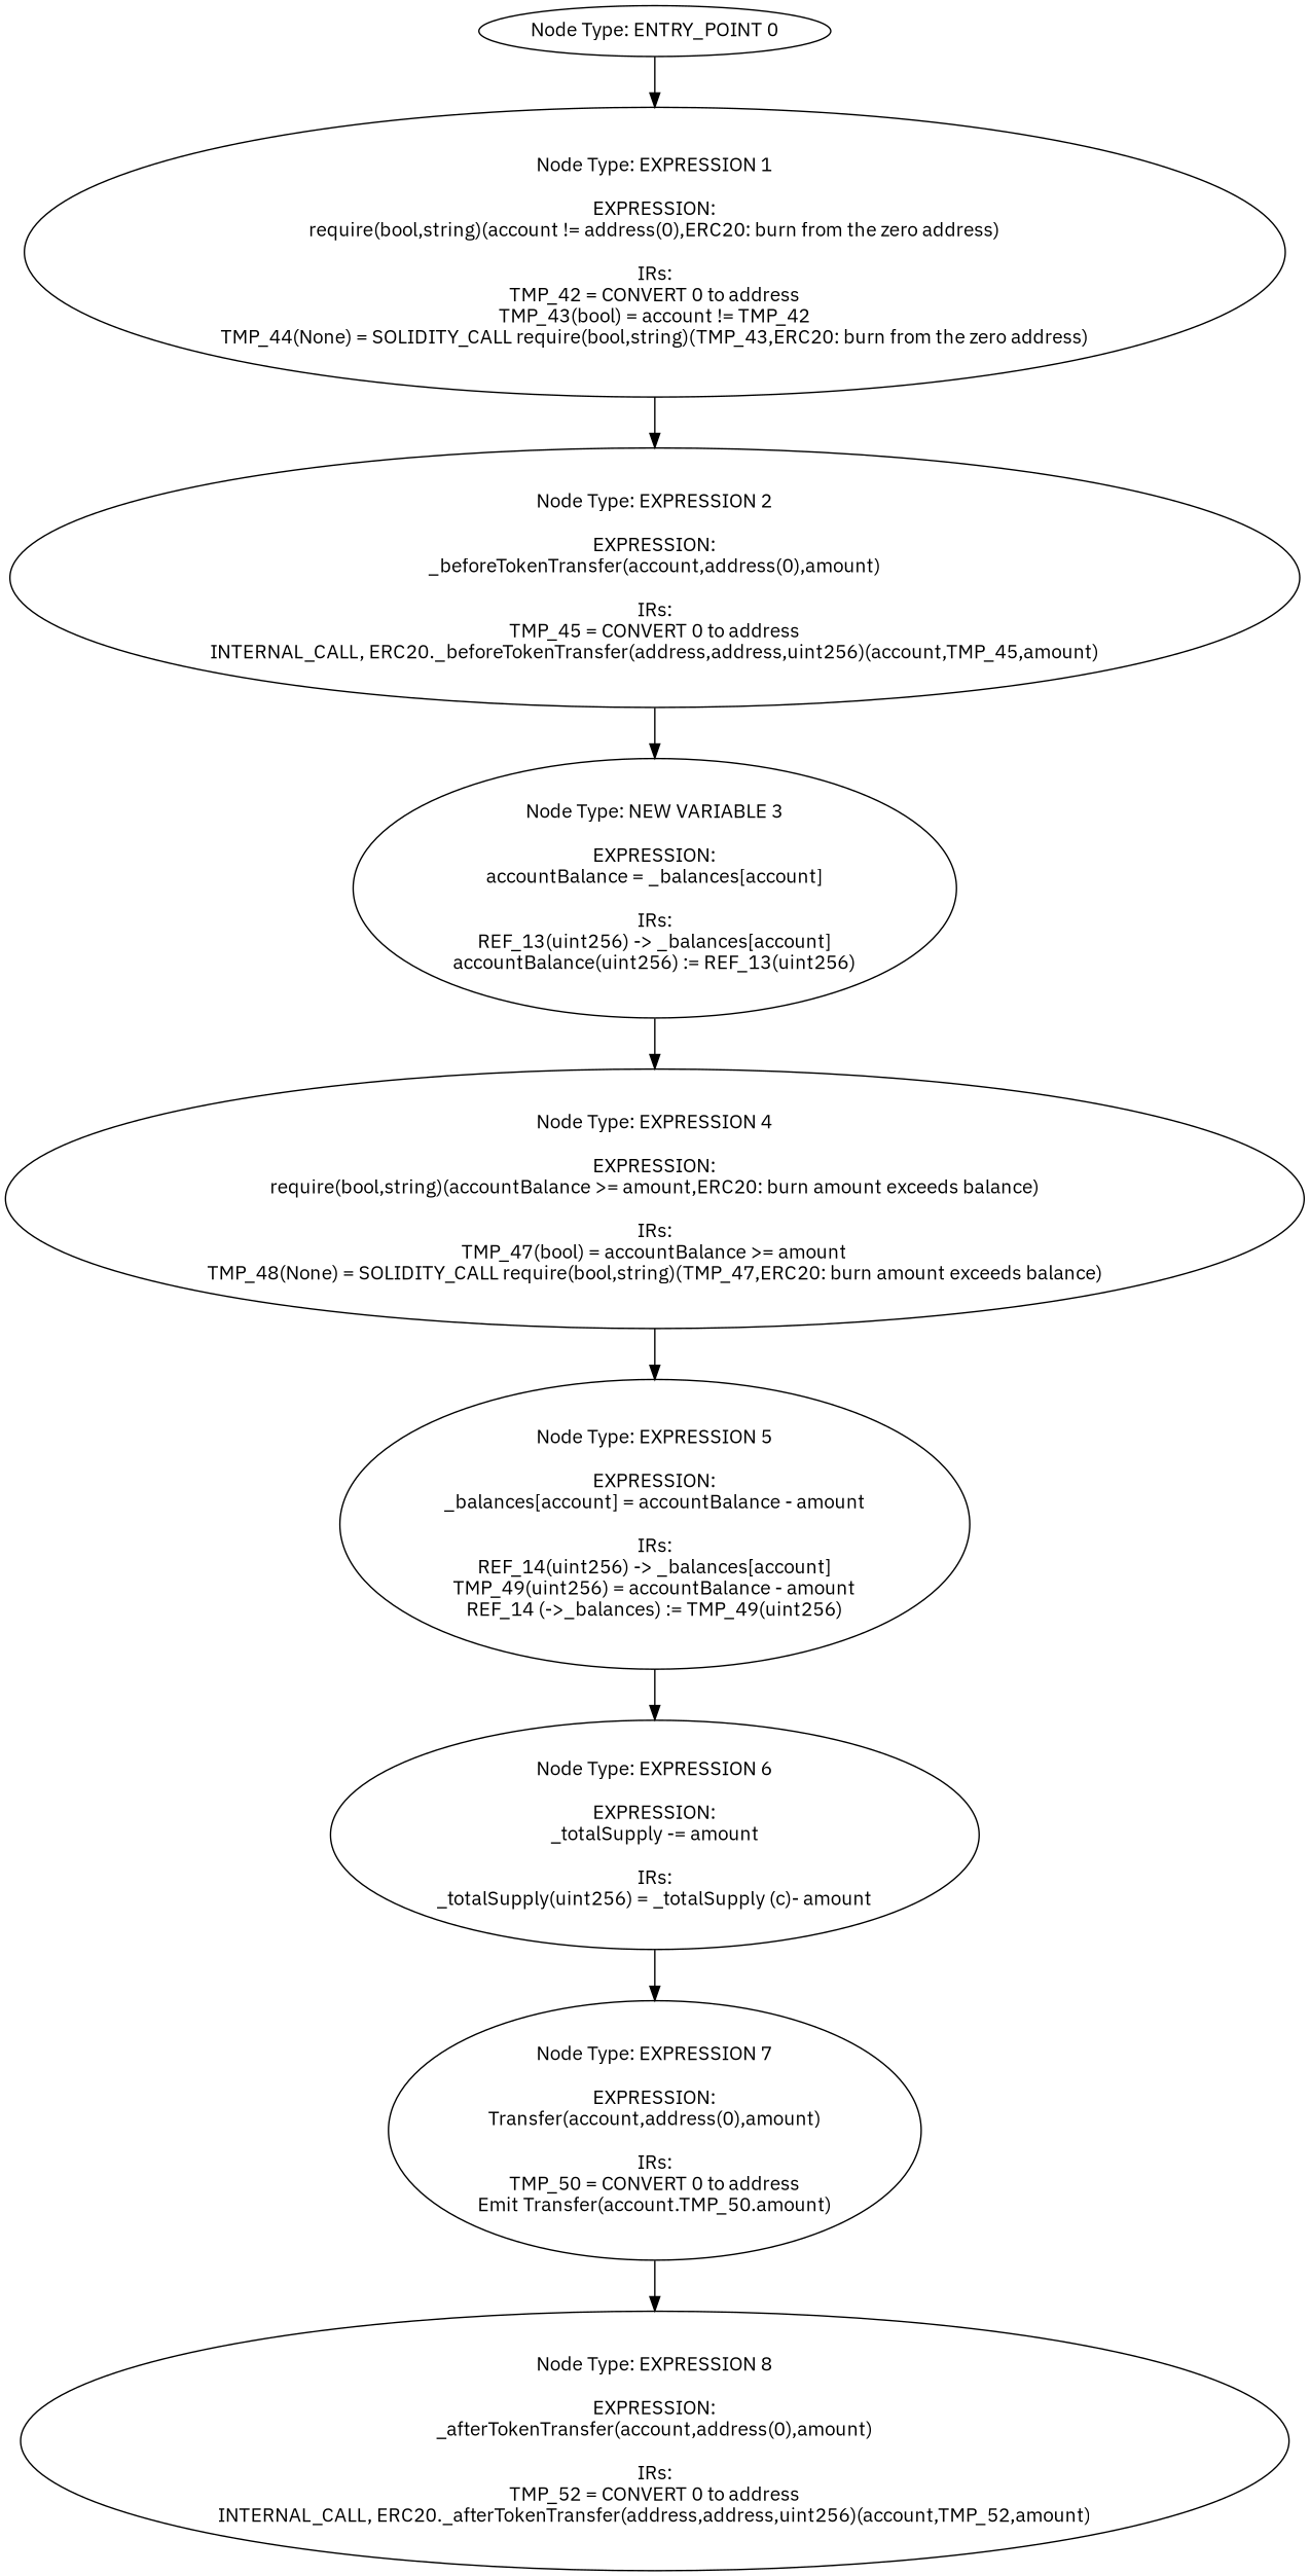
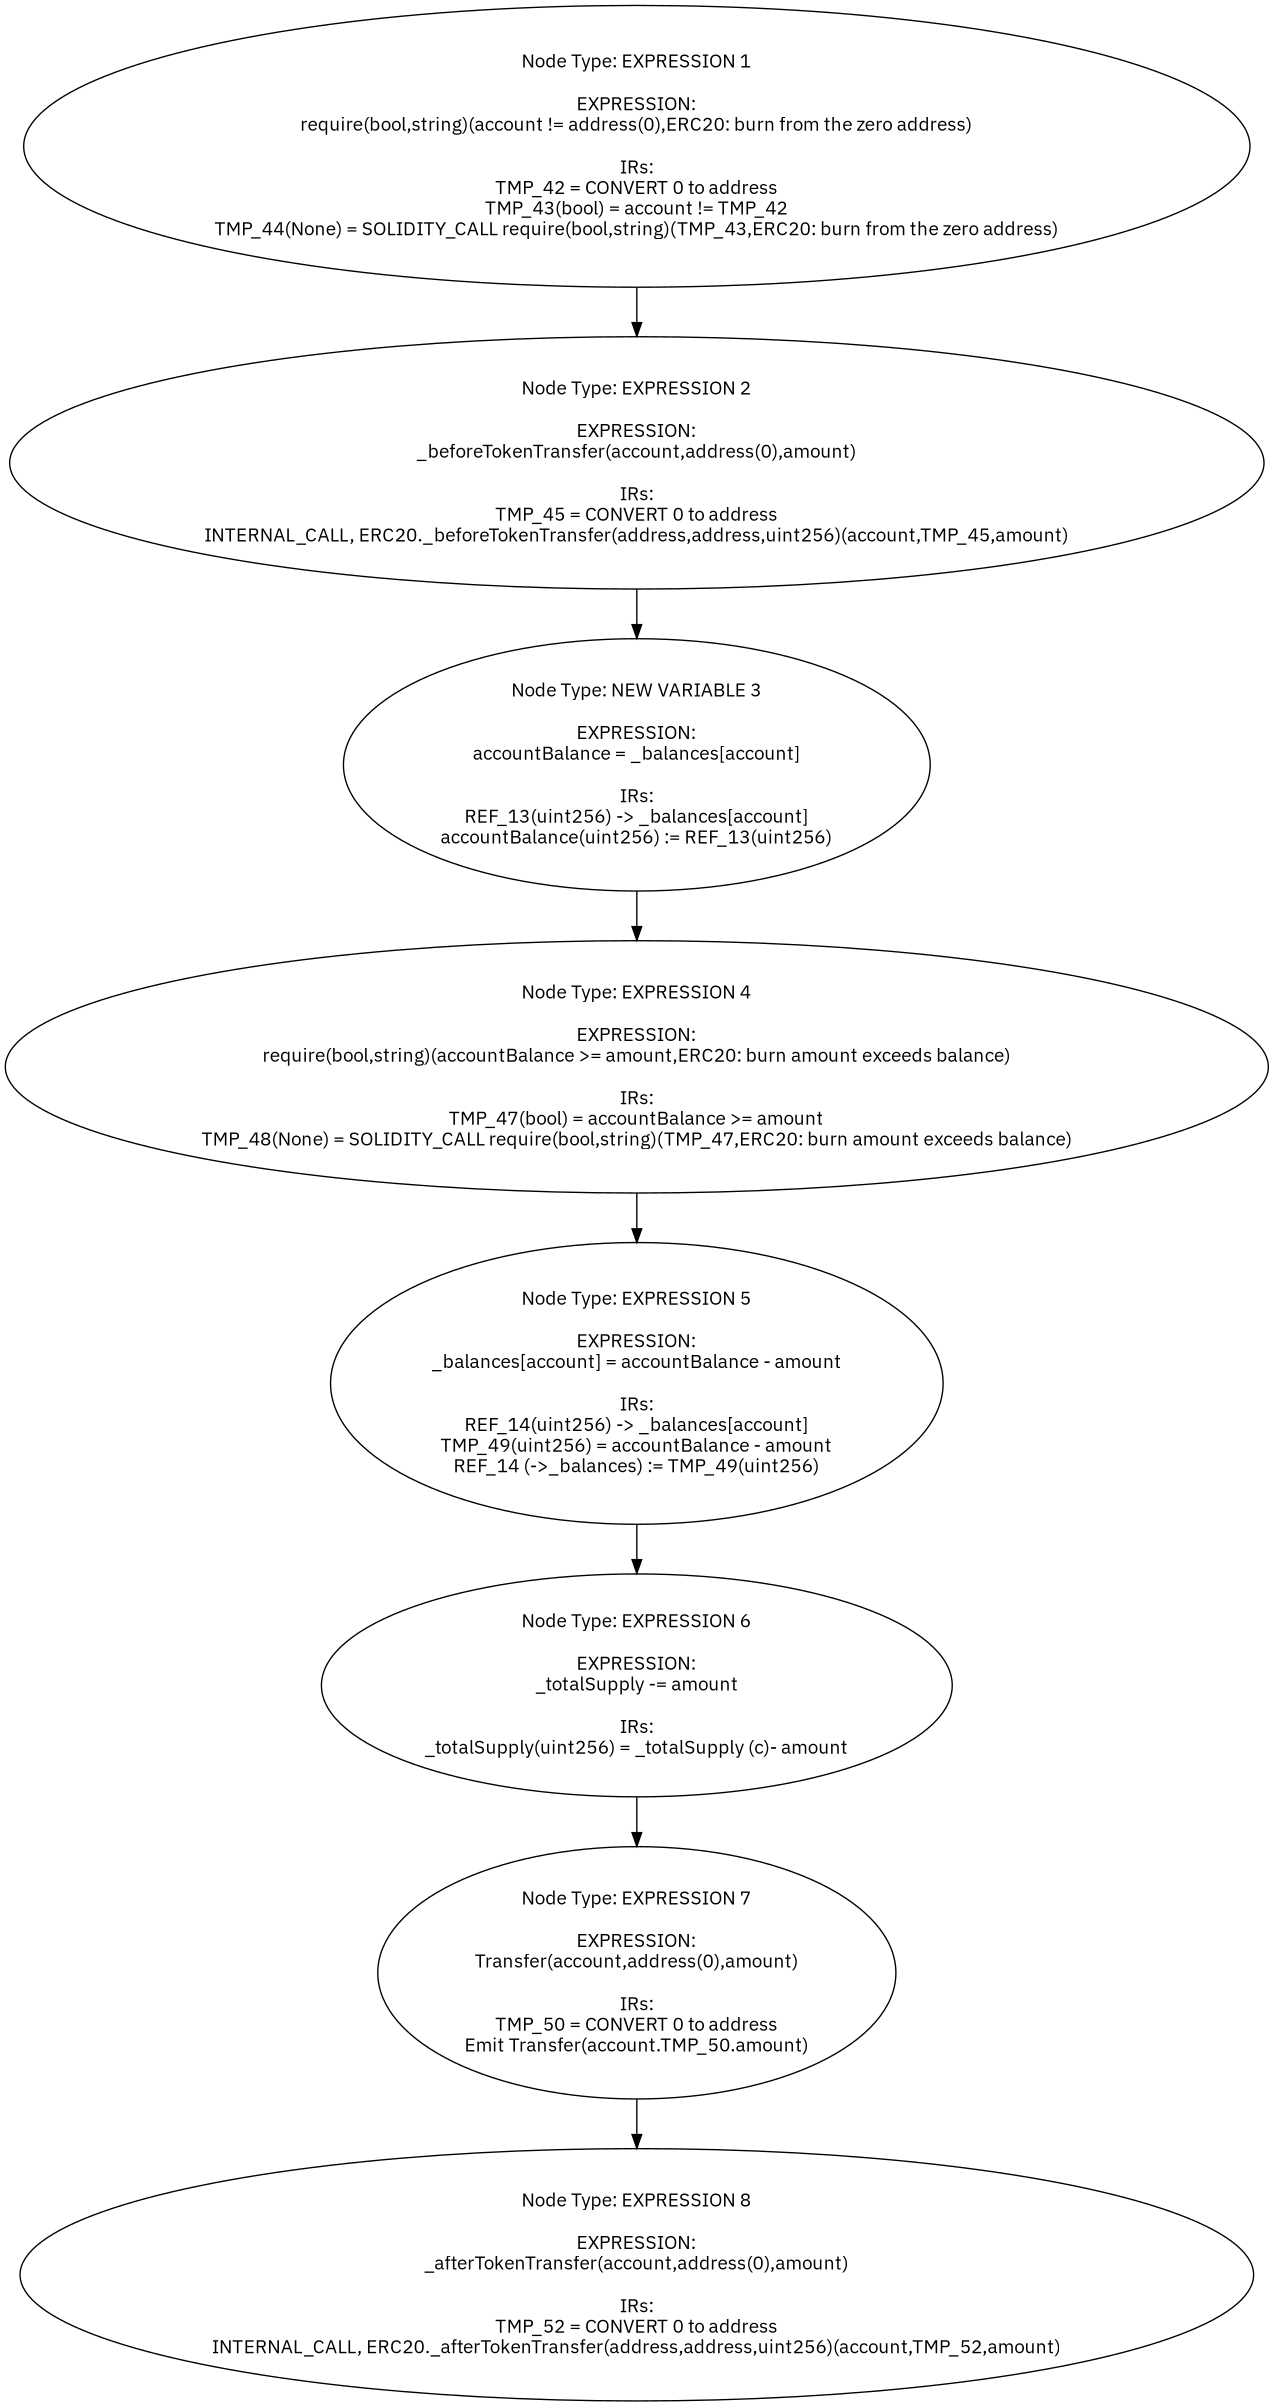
  digraph {
    fontname="IBM Plex Sans"
    node [fontname="IBM Plex Sans"]
    edge [fontname="IBM Plex Sans"]
-   n1 [label="Node Type: ENTRY_POINT 0\n"]
    n2 [label="Node Type: EXPRESSION 1\n\nEXPRESSION:\nrequire(bool,string)(account != address(0),ERC20: burn from the zero address)\n\nIRs:\nTMP_42 = CONVERT 0 to address\nTMP_43(bool) = account != TMP_42\nTMP_44(None) = SOLIDITY_CALL require(bool,string)(TMP_43,ERC20: burn from the zero address)"]
    n3 [label="Node Type: EXPRESSION 2\n\nEXPRESSION:\n_beforeTokenTransfer(account,address(0),amount)\n\nIRs:\nTMP_45 = CONVERT 0 to address\nINTERNAL_CALL, ERC20._beforeTokenTransfer(address,address,uint256)(account,TMP_45,amount)"]
    n4 [label="Node Type: NEW VARIABLE 3\n\nEXPRESSION:\naccountBalance = _balances[account]\n\nIRs:\nREF_13(uint256) -> _balances[account]\naccountBalance(uint256) := REF_13(uint256)"]
    n5 [label="Node Type: EXPRESSION 4\n\nEXPRESSION:\nrequire(bool,string)(accountBalance >= amount,ERC20: burn amount exceeds balance)\n\nIRs:\nTMP_47(bool) = accountBalance >= amount\nTMP_48(None) = SOLIDITY_CALL require(bool,string)(TMP_47,ERC20: burn amount exceeds balance)"]
    n6 [label="Node Type: EXPRESSION 5\n\nEXPRESSION:\n_balances[account] = accountBalance - amount\n\nIRs:\nREF_14(uint256) -> _balances[account]\nTMP_49(uint256) = accountBalance - amount\nREF_14 (->_balances) := TMP_49(uint256)"]
    n7 [label="Node Type: EXPRESSION 6\n\nEXPRESSION:\n_totalSupply -= amount\n\nIRs:\n_totalSupply(uint256) = _totalSupply (c)- amount"]
    n8 [label="Node Type: EXPRESSION 7\n\nEXPRESSION:\nTransfer(account,address(0),amount)\n\nIRs:\nTMP_50 = CONVERT 0 to address\nEmit Transfer(account.TMP_50.amount)"]
    n9 [label="Node Type: EXPRESSION 8\n\nEXPRESSION:\n_afterTokenTransfer(account,address(0),amount)\n\nIRs:\nTMP_52 = CONVERT 0 to address\nINTERNAL_CALL, ERC20._afterTokenTransfer(address,address,uint256)(account,TMP_52,amount)"]
-   n1 -> n2
    n2 -> n3
    n3 -> n4
    n4 -> n5
    n5 -> n6
    n6 -> n7
    n7 -> n8
    n8 -> n9
  }
